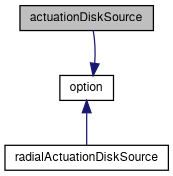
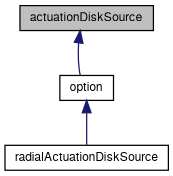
  digraph {
    node [color=black fontname=FreeSans fontsize=10 shape=record]
    edge [color=midnightblue dir=back fontname=FreeSans fontsize=10 labelfontname=FreeSans labelfontsize=10 style=solid]
    n1 [fillcolor=grey75 fontcolor=black height=0.2 label=actuationDiskSource style=filled width=0.4]
    n2 [height=0.2 label=radialActuationDiskSource width=0.4]
    n3 [height=0.2 label=option width=0.4]
-   n3 -> n1
+   n1 -> n3
    n3 -> n2
  }
